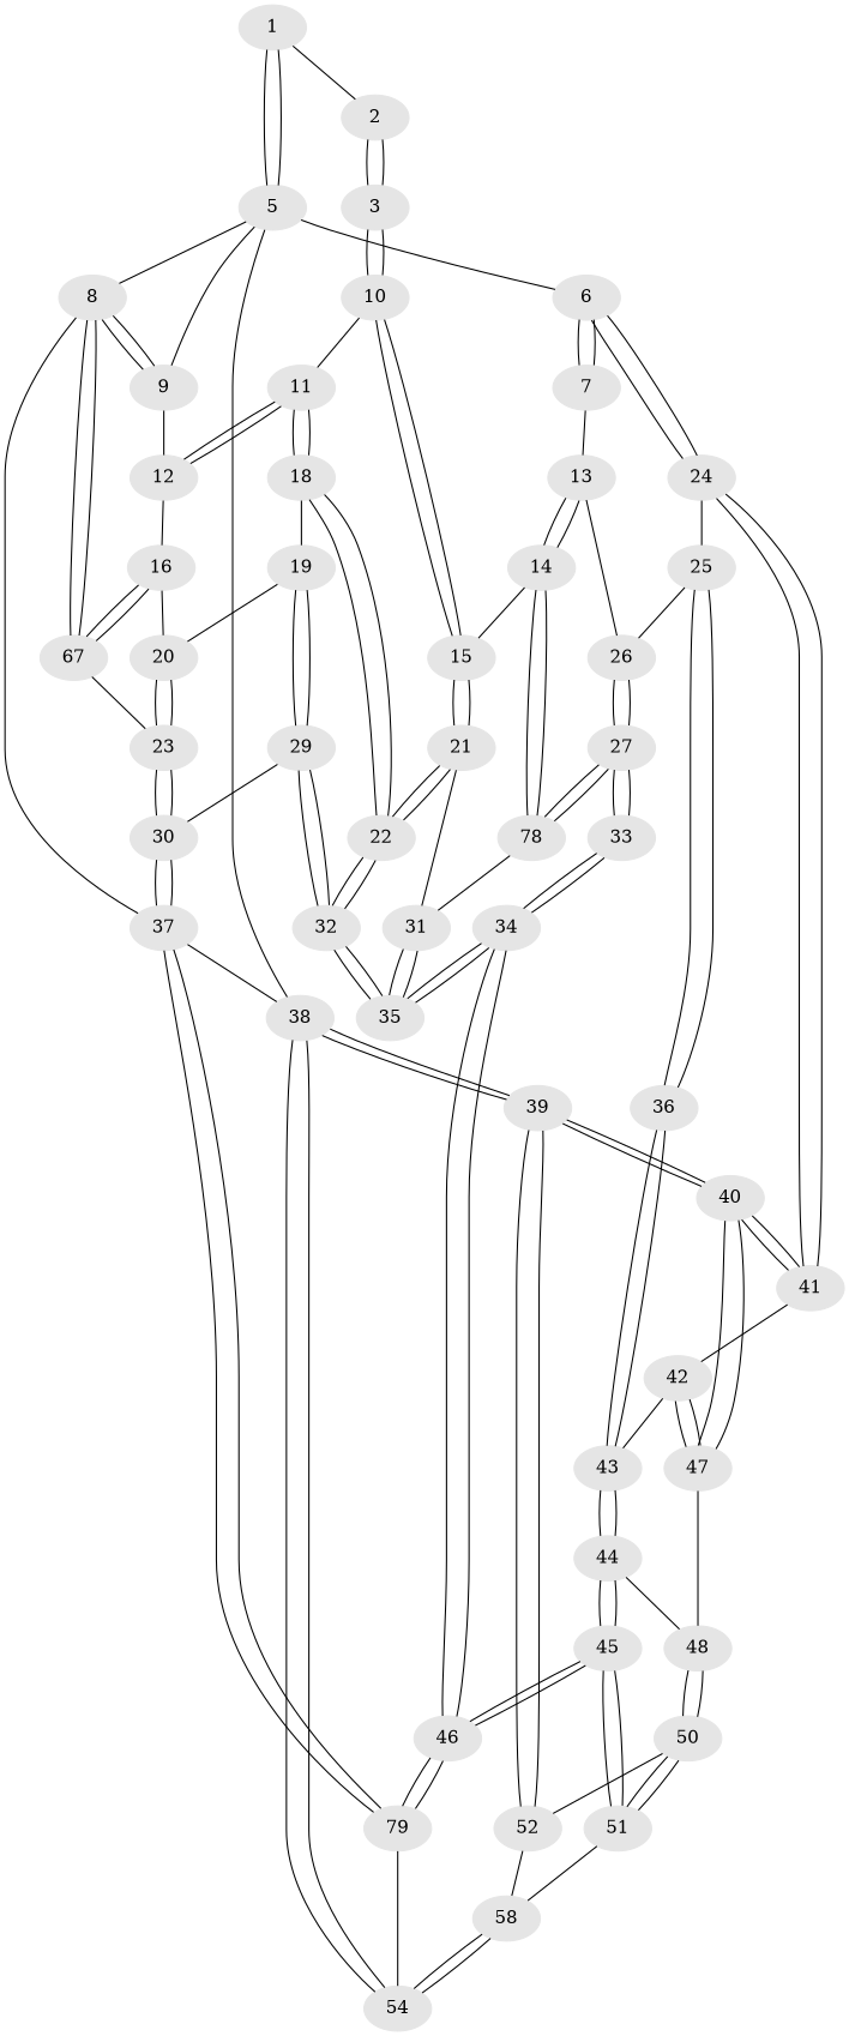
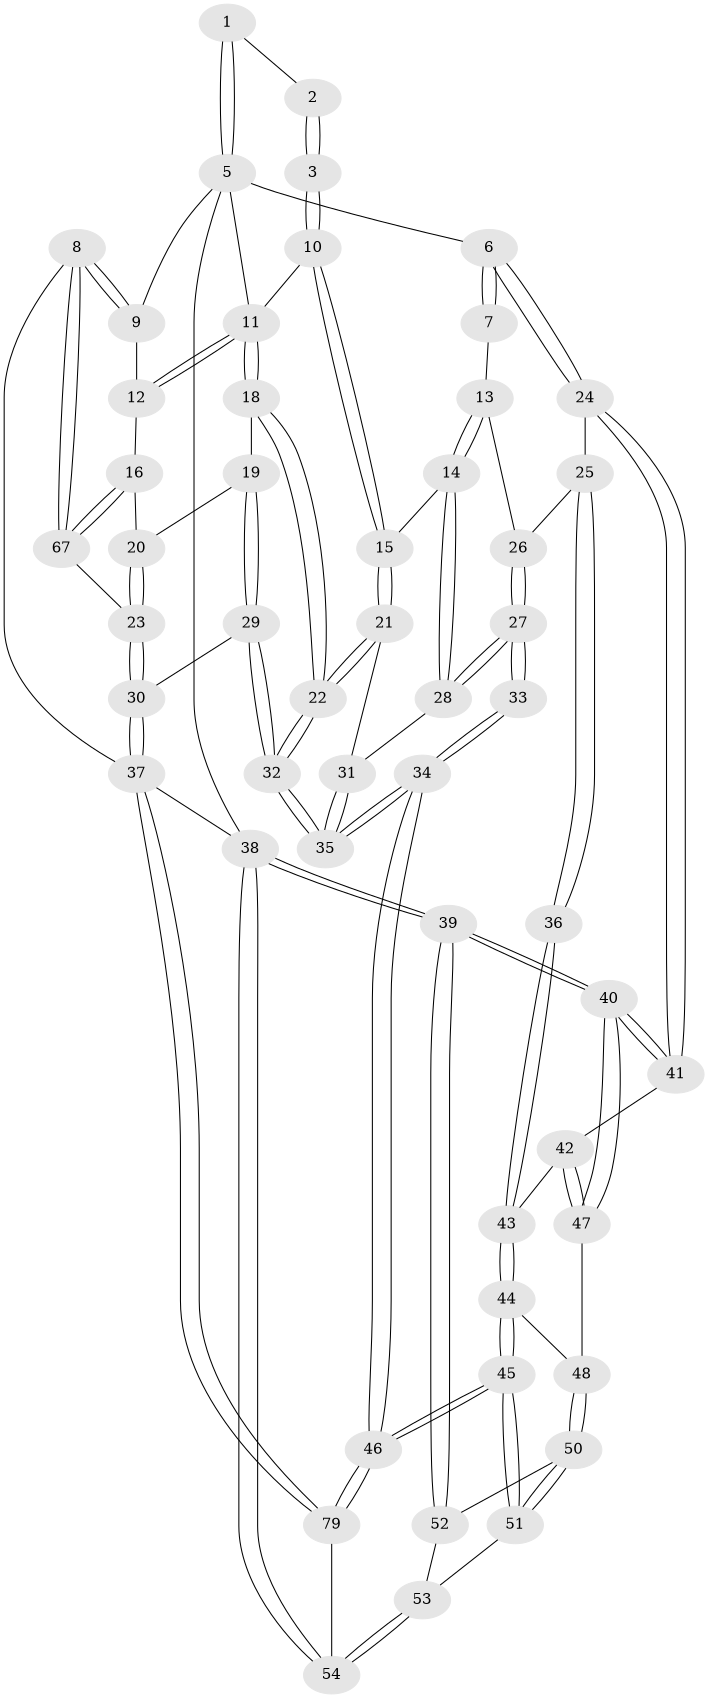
  graph {
    node [color=gray90 style=filled]
    1
    2
    5
    3
    9
    6
    8
    38
    10
    12
    11
    15
    7
    13
    24
    n16 [label=67]
    37
    39
    54
    25
    41
    14
    26
    23
    n25 [label=79]
    16
    18
    21
    19
    22
    20
-   28 [label=78]
+   28
    27
    31
    30
    29
    32
    35
    36
    42
    43
    33
    34
    46
    44
    40
    52
    47
-   53 [label=58]
+   53
    48
    45
    51
    50
    1 -- 2
    1 -- 5
    1 -- 5
    2 -- 3
    2 -- 3
    5 -- 9
    5 -- 6
-   5 -- 8
+   5 -- 11
    5 -- 38
    3 -- 10
    3 -- 10
    9 -- 12
    6 -- 7
    6 -- 7
    6 -- 24
    6 -- 24
    8 -- 9
    8 -- 9
    8 -- n16
    8 -- n16
    8 -- 37
    38 -- 39
    38 -- 39
    38 -- 54
    38 -- 54
    10 -- 11
    10 -- 15
    10 -- 15
    12 -- 16
    11 -- 12
    11 -- 12
    11 -- 18
    11 -- 18
    15 -- 21
    15 -- 21
    7 -- 13
    13 -- 14
    13 -- 14
    13 -- 26
    24 -- 25
    24 -- 41
    24 -- 41
    n16 -- 23
    37 -- 38
    37 -- n25
    37 -- n25
    39 -- 40
    39 -- 40
    39 -- 52
    39 -- 52
    25 -- 26
    25 -- 36
    25 -- 36
    41 -- 42
    14 -- 15
    14 -- 28
    14 -- 28
    26 -- 27
    26 -- 27
    23 -- 30
    23 -- 30
    n25 -- 54
    16 -- n16
    16 -- n16
    16 -- 20
    18 -- 19
    18 -- 22
    18 -- 22
    21 -- 22
    21 -- 22
    21 -- 31
    19 -- 20
    19 -- 29
    19 -- 29
    22 -- 32
    22 -- 32
    20 -- 23
    20 -- 23
    28 -- 31
    27 -- 28
    27 -- 28
    27 -- 33
    27 -- 33
    31 -- 35
    31 -- 35
    30 -- 37
    30 -- 37
    29 -- 30
    29 -- 32
    29 -- 32
    32 -- 35
    32 -- 35
    36 -- 43
    36 -- 43
    42 -- 43
    42 -- 47
    42 -- 47
    43 -- 44
    43 -- 44
    33 -- 34
    33 -- 34
    34 -- 35
    34 -- 35
    34 -- 46
    34 -- 46
    46 -- n25
    46 -- n25
    44 -- 48
    44 -- 45
    44 -- 45
    40 -- 41
    40 -- 41
    40 -- 47
    40 -- 47
    52 -- 53
    47 -- 48
    53 -- 54
    53 -- 54
    48 -- 50
    48 -- 50
    45 -- 46
    45 -- 46
    45 -- 51
    45 -- 51
    51 -- 53
    50 -- 52
    50 -- 51
    50 -- 51
  }
